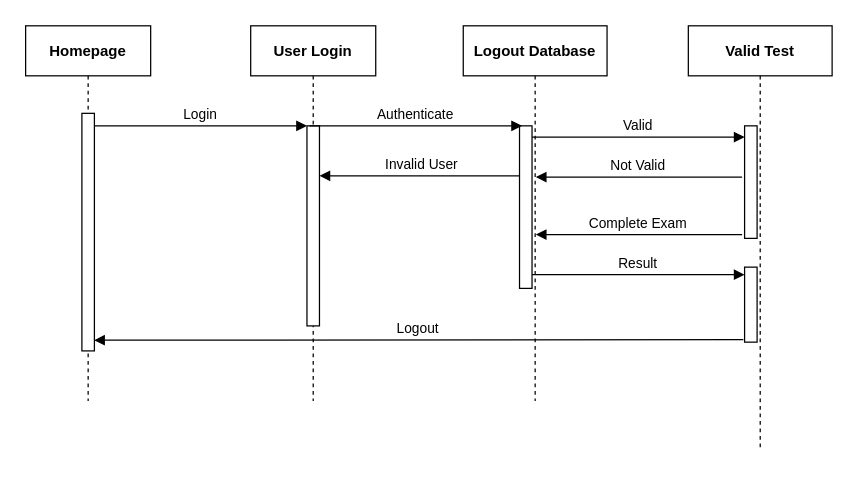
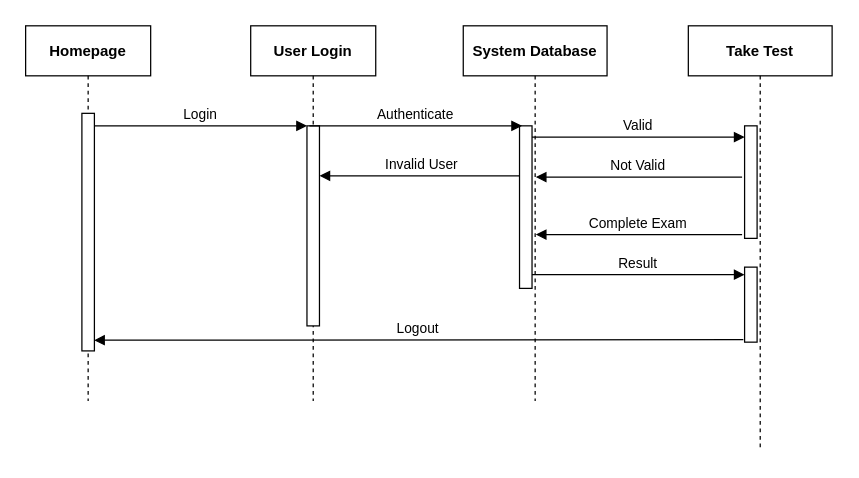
  <mxCell id="0" />
  <mxCell id="1" parent="0" />
  <mxCell id="2" value="Homepage" style="shape=umlLifeline;perimeter=lifelinePerimeter;container=1;collapsible=0;recursiveResize=0;rounded=0;shadow=0;strokeWidth=1;fontStyle=1" parent="1" vertex="1"><mxGeometry x="20" y="20" width="100" height="300" as="geometry" /></mxCell>
  <mxCell id="3" value="" style="points=[];perimeter=orthogonalPerimeter;rounded=0;shadow=0;strokeWidth=1;" parent="2" vertex="1"><mxGeometry x="45" y="70" width="10" height="190" as="geometry" /></mxCell>
  <mxCell id="4" value="User Login" style="shape=umlLifeline;perimeter=lifelinePerimeter;container=1;collapsible=0;recursiveResize=0;rounded=0;shadow=0;strokeWidth=1;fontStyle=1" parent="1" vertex="1"><mxGeometry x="200" y="20" width="100" height="300" as="geometry" /></mxCell>
  <mxCell id="5" value="" style="points=[];perimeter=orthogonalPerimeter;rounded=0;shadow=0;strokeWidth=1;" parent="4" vertex="1"><mxGeometry x="45" y="80" width="10" height="160" as="geometry" /></mxCell>
  <mxCell id="6" value="Login" style="verticalAlign=bottom;endArrow=block;entryX=0;entryY=0;shadow=0;strokeWidth=1;" parent="1" source="3" target="5" edge="1"><mxGeometry relative="1" as="geometry"><mxPoint x="175" y="100" as="sourcePoint" /></mxGeometry></mxCell>
  <mxCell id="7" value="Invalid User" style="verticalAlign=bottom;endArrow=block;entryX=1;entryY=0;shadow=0;strokeWidth=1;" parent="1" edge="1"><mxGeometry relative="1" as="geometry"><mxPoint x="420" y="140" as="sourcePoint" /><mxPoint x="255" y="140" as="targetPoint" /></mxGeometry></mxCell>
- <mxCell id="8" value="Logout Database" style="shape=umlLifeline;perimeter=lifelinePerimeter;container=1;collapsible=0;recursiveResize=0;rounded=0;shadow=0;strokeWidth=1;fontStyle=1" parent="1" vertex="1"><mxGeometry x="370" y="20" width="115" height="300" as="geometry" /></mxCell>
+ <mxCell id="8" value="System Database" style="shape=umlLifeline;perimeter=lifelinePerimeter;container=1;collapsible=0;recursiveResize=0;rounded=0;shadow=0;strokeWidth=1;fontStyle=1" parent="1" vertex="1"><mxGeometry x="370" y="20" width="115" height="300" as="geometry" /></mxCell>
  <mxCell id="9" value="" style="points=[];perimeter=orthogonalPerimeter;rounded=0;shadow=0;strokeWidth=1;" parent="8" vertex="1"><mxGeometry x="45" y="80" width="10" height="130" as="geometry" /></mxCell>
- <mxCell id="10" value="Valid Test" style="shape=umlLifeline;perimeter=lifelinePerimeter;container=1;collapsible=0;recursiveResize=0;rounded=0;shadow=0;strokeWidth=1;fontStyle=1" parent="1" vertex="1"><mxGeometry x="550" y="20" width="115" height="340" as="geometry" /></mxCell>
+ <mxCell id="10" value="Take Test" style="shape=umlLifeline;perimeter=lifelinePerimeter;container=1;collapsible=0;recursiveResize=0;rounded=0;shadow=0;strokeWidth=1;fontStyle=1" parent="1" vertex="1"><mxGeometry x="550" y="20" width="115" height="340" as="geometry" /></mxCell>
  <mxCell id="11" value="" style="points=[];perimeter=orthogonalPerimeter;rounded=0;shadow=0;strokeWidth=1;" parent="10" vertex="1"><mxGeometry x="45" y="80" width="10" height="90" as="geometry" /></mxCell>
  <mxCell id="12" value="" style="points=[];perimeter=orthogonalPerimeter;rounded=0;shadow=0;strokeWidth=1;" parent="10" vertex="1"><mxGeometry x="45" y="193" width="10" height="60" as="geometry" /></mxCell>
  <mxCell id="13" value="Authenticate" style="verticalAlign=bottom;endArrow=block;entryX=0;entryY=0;shadow=0;strokeWidth=1;" parent="1" edge="1"><mxGeometry relative="1" as="geometry"><mxPoint x="247" y="100" as="sourcePoint" /><mxPoint x="417" y="100" as="targetPoint" /></mxGeometry></mxCell>
  <mxCell id="14" value="Valid" style="verticalAlign=bottom;endArrow=block;entryX=0;entryY=0;shadow=0;strokeWidth=1;" parent="1" edge="1"><mxGeometry relative="1" as="geometry"><mxPoint x="425" y="109" as="sourcePoint" /><mxPoint x="595" y="109" as="targetPoint" /></mxGeometry></mxCell>
  <mxCell id="15" value="Not Valid" style="verticalAlign=bottom;endArrow=block;entryX=1;entryY=0;shadow=0;strokeWidth=1;" parent="1" edge="1"><mxGeometry relative="1" as="geometry"><mxPoint x="593" y="141" as="sourcePoint" /><mxPoint x="428" y="141" as="targetPoint" /></mxGeometry></mxCell>
  <mxCell id="16" value="Complete Exam" style="verticalAlign=bottom;endArrow=block;entryX=1;entryY=0;shadow=0;strokeWidth=1;" parent="1" edge="1"><mxGeometry relative="1" as="geometry"><mxPoint x="593" y="187" as="sourcePoint" /><mxPoint x="428" y="187" as="targetPoint" /></mxGeometry></mxCell>
  <mxCell id="17" value="Result" style="verticalAlign=bottom;endArrow=block;entryX=0;entryY=0;shadow=0;strokeWidth=1;" parent="1" edge="1"><mxGeometry relative="1" as="geometry"><mxPoint x="425" y="219" as="sourcePoint" /><mxPoint x="595" y="219" as="targetPoint" /></mxGeometry></mxCell>
  <mxCell id="18" value="Logout" style="verticalAlign=bottom;endArrow=block;entryX=0.978;entryY=0.955;shadow=0;strokeWidth=1;entryDx=0;entryDy=0;entryPerimeter=0;" parent="1" target="3" edge="1"><mxGeometry relative="1" as="geometry"><mxPoint x="594" y="271" as="sourcePoint" /><mxPoint x="429" y="271" as="targetPoint" /></mxGeometry></mxCell>
